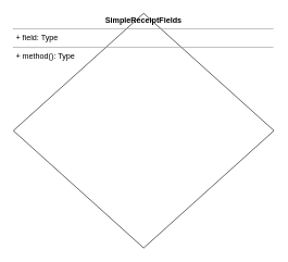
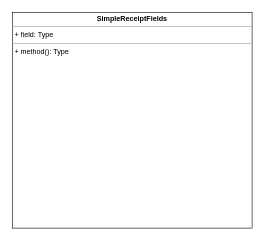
  <mxCell id="0" />
  <mxCell id="1" parent="0" />
- <mxCell id="2" value="&lt;p style=&quot;margin:0px;margin-top:4px;text-align:center;&quot;&gt;&lt;b&gt;SimpleReceiptFields&lt;/b&gt;&lt;/p&gt;&lt;hr size=&quot;1&quot;&gt;&lt;p style=&quot;margin:0px;margin-left:4px;&quot;&gt;+ field: Type&lt;/p&gt;&lt;hr size=&quot;1&quot;&gt;&lt;p style=&quot;margin:0px;margin-left:4px;&quot;&gt;+ method(): Type&lt;/p&gt;" style="rhombus;verticalAlign=top;align=left;overflow=fill;fontSize=12;fontFamily=Helvetica;html=1;" vertex="1" parent="1"><mxGeometry x="20" y="20" width="400" height="360" as="geometry" /></mxCell>
+ <mxCell id="2" value="&lt;p style=&quot;margin:0px;margin-top:4px;text-align:center;&quot;&gt;&lt;b&gt;SimpleReceiptFields&lt;/b&gt;&lt;/p&gt;&lt;hr size=&quot;1&quot;&gt;&lt;p style=&quot;margin:0px;margin-left:4px;&quot;&gt;+ field: Type&lt;/p&gt;&lt;hr size=&quot;1&quot;&gt;&lt;p style=&quot;margin:0px;margin-left:4px;&quot;&gt;+ method(): Type&lt;/p&gt;" style="verticalAlign=top;align=left;overflow=fill;fontSize=12;fontFamily=Helvetica;html=1;" vertex="1" parent="1"><mxGeometry x="20" y="20" width="400" height="360" as="geometry" /></mxCell>
